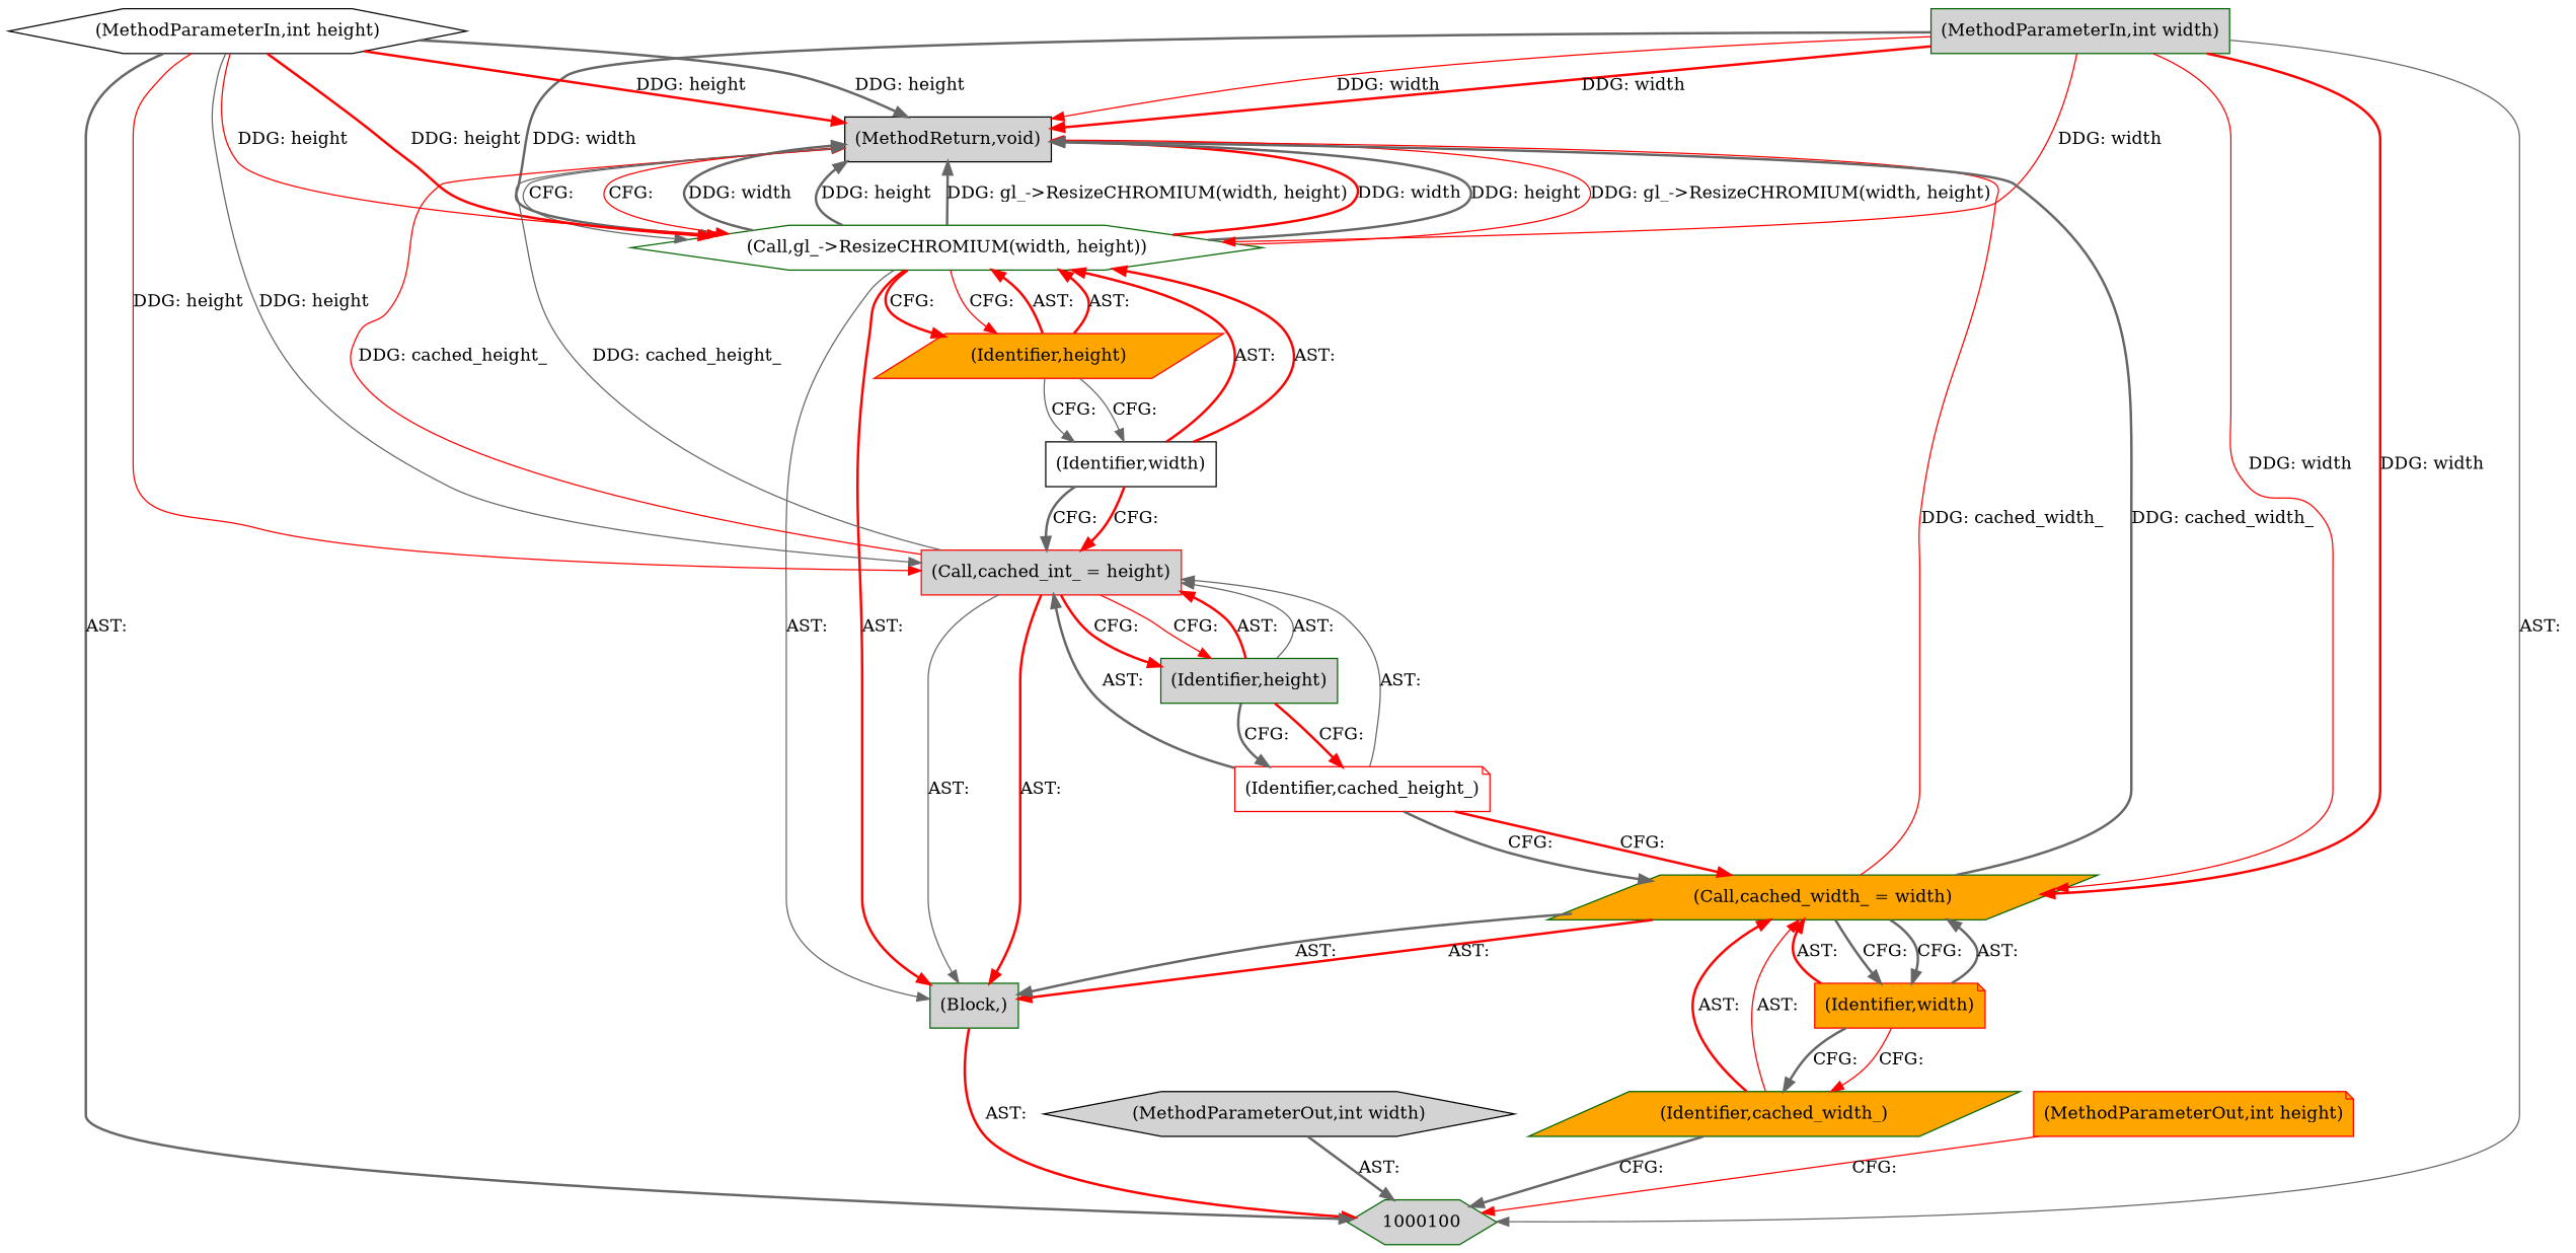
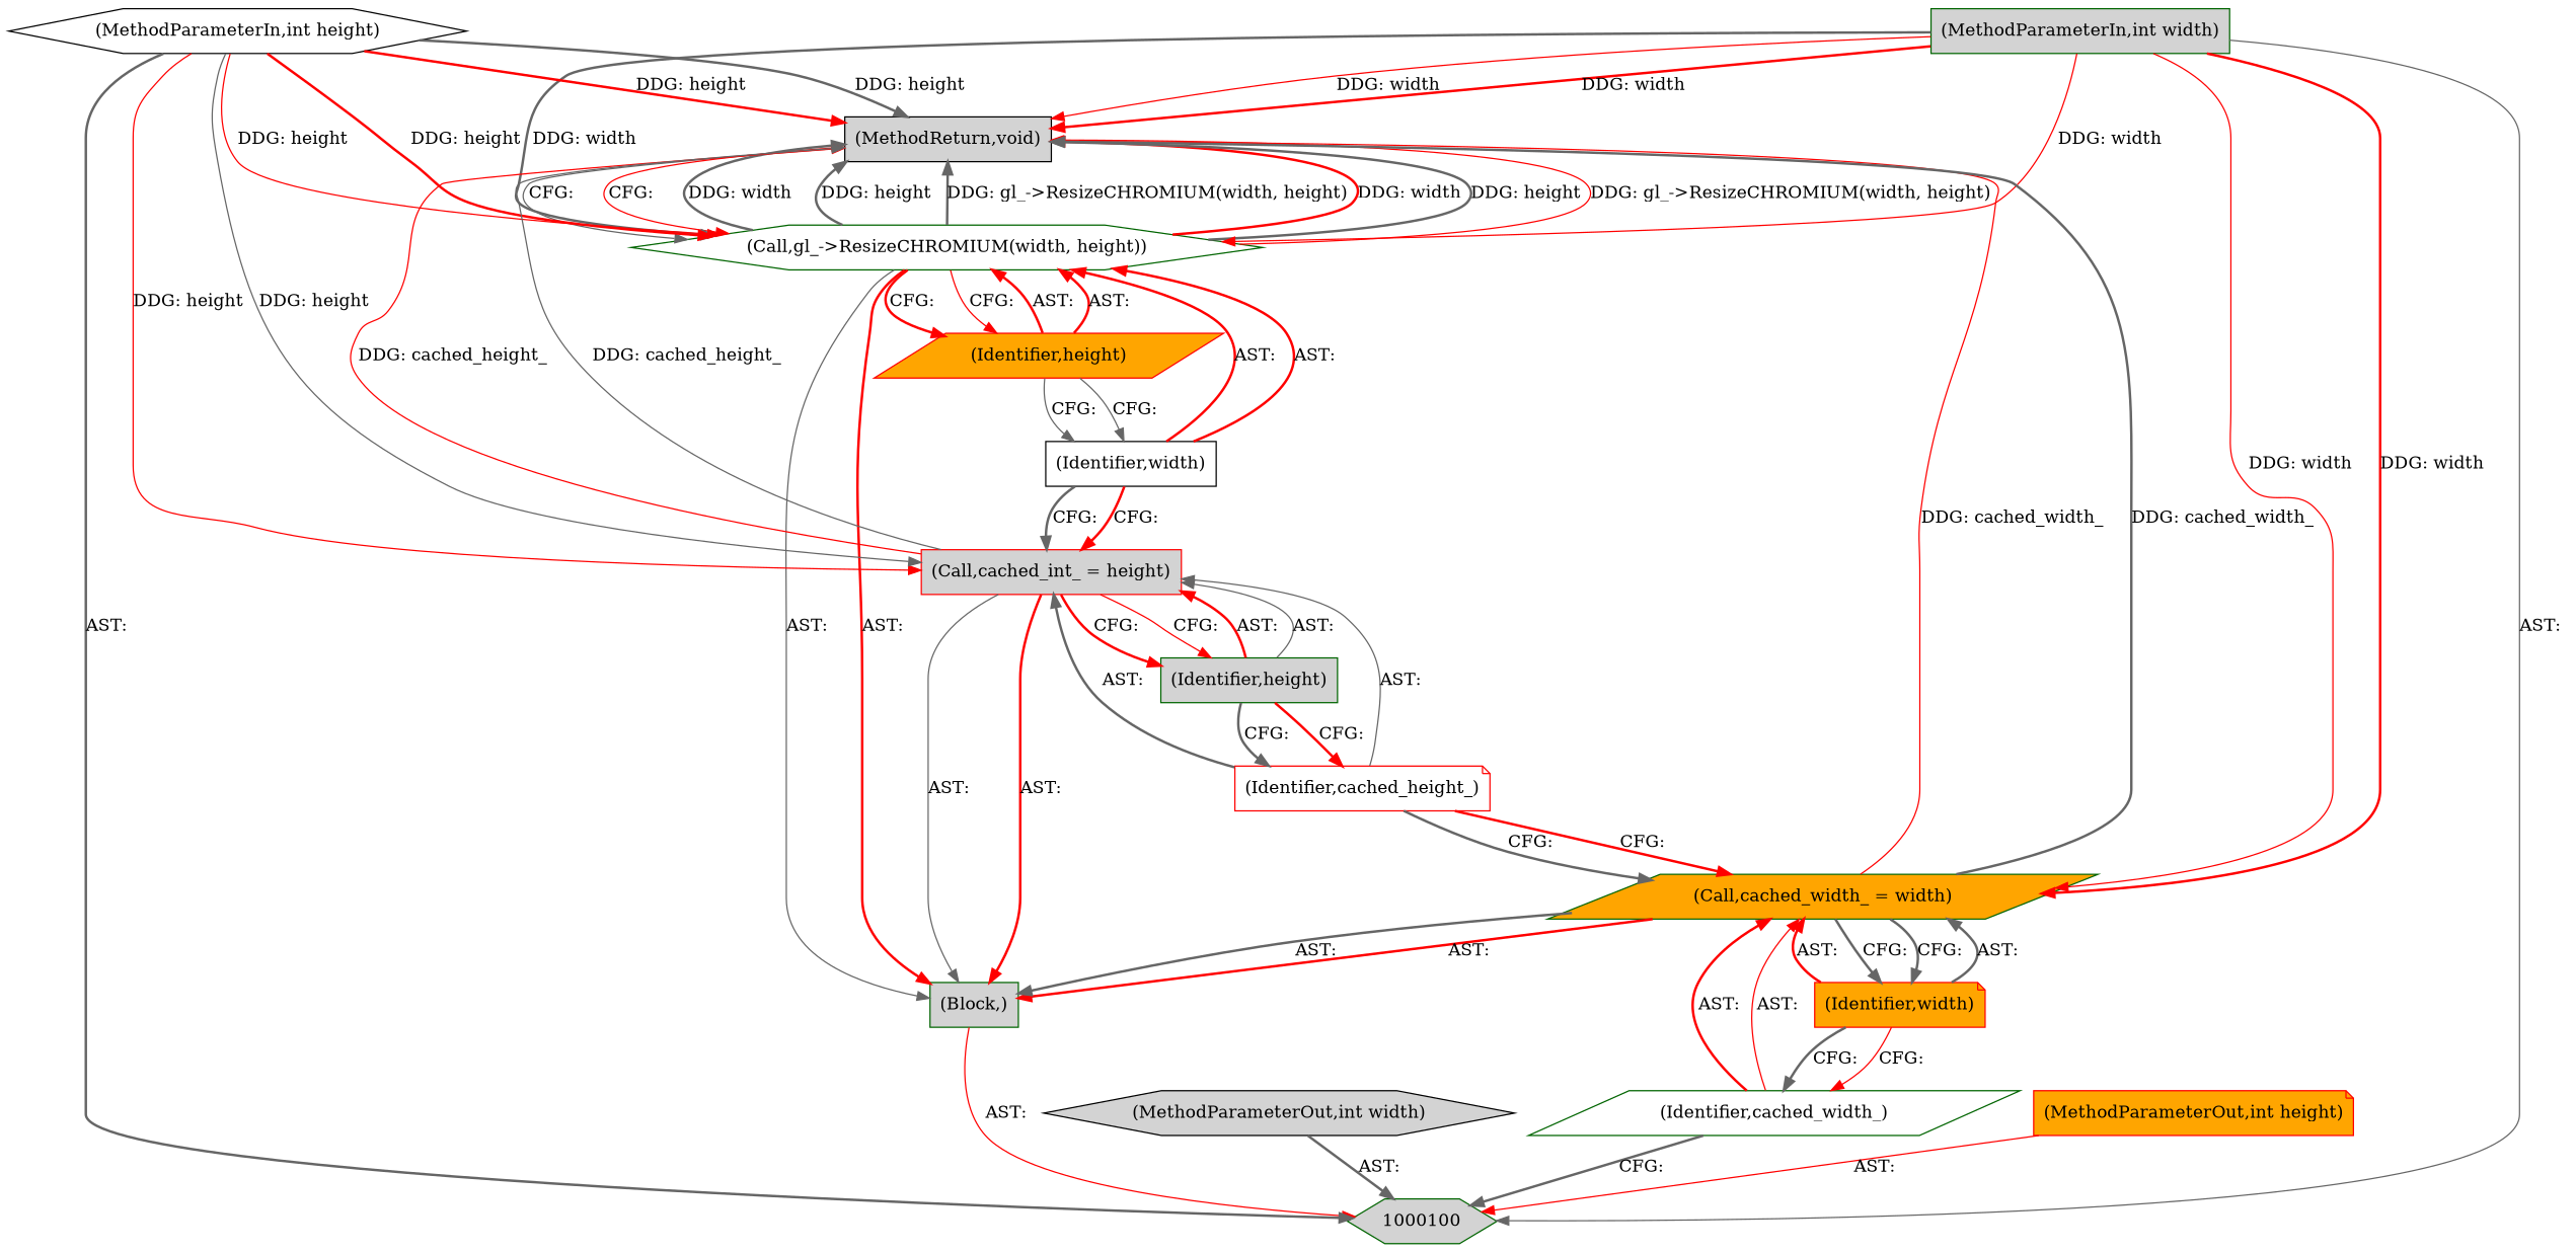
  digraph {
    node [color=darkgreen fillcolor=lightgrey shape=box style=filled]
    edge [color=red style=bold]
    n1 [color=black label="(MethodReturn,void)"]
    n2 [fillcolor=white label="(Call,gl_->ResizeCHROMIUM(width, height))" shape=hexagon]
    n3 [label="(Block,)"]
    n4 [color=red fillcolor=orange label="(Identifier,height)" shape=parallelogram]
    1000100 [shape=hexagon]
    n6 [label="(MethodParameterIn,int width)"]
    n7 [fillcolor=orange label="(Call,cached_width_ = width)" shape=parallelogram]
    n8 [color=red fillcolor=orange label="(Identifier,width)" shape=note]
    n9 [color=black label="(MethodParameterOut,int width)" shape=hexagon]
    n10 [color=black fillcolor=white label="(MethodParameterIn,int height)" shape=hexagon]
    n11 [color=red label="(Call,cached_int_ = height)"]
    n12 [label="(Identifier,height)"]
    n13 [color=red fillcolor=orange label="(MethodParameterOut,int height)" shape=note]
-   n14 [fillcolor=orange label="(Identifier,cached_width_)" shape=parallelogram]
+   n14 [fillcolor=white label="(Identifier,cached_width_)" shape=parallelogram]
    n15 [color=red fillcolor=white label="(Identifier,cached_height_)" shape=note]
    n16 [color=black fillcolor=white label="(Identifier,width)"]
    n1 -> n2 [color=gray40 label="CFG: " style=solid]
    n1 -> n2 [label="CFG: " style=solid]
    n2 -> n1 [color=gray40 label="DDG: width"]
    n2 -> n1 [color=gray40 label="DDG: height"]
    n2 -> n1 [color=gray40 label="DDG: gl_->ResizeCHROMIUM(width, height)"]
    n2 -> n1 [label="DDG: width"]
    n2 -> n1 [color=gray40 label="DDG: height"]
    n2 -> n1 [label="DDG: gl_->ResizeCHROMIUM(width, height)" style=solid]
    n2 -> n3 [label="AST: "]
    n2 -> n3 [color=gray40 label="AST: " style=solid]
    n2 -> n4 [label="CFG: "]
    n2 -> n4 [label="CFG: " style=solid]
-   n3 -> 1000100 [label="AST: "]
+   n3 -> 1000100 [label="AST: " style=solid]
    n4 -> n2 [label="AST: "]
    n4 -> n2 [label="AST: "]
    n4 -> n16 [color=gray40 label="CFG: " style=solid]
    n4 -> n16 [color=gray40 label="CFG: " style=solid]
    n6 -> n1 [label="DDG: width"]
    n6 -> n1 [label="DDG: width" style=solid]
    n6 -> n2 [color=gray40 label="DDG: width"]
    n6 -> n2 [label="DDG: width" style=solid]
    n6 -> 1000100 [color=gray40 label="AST: " style=solid]
    n6 -> n7 [label="DDG: width" style=solid]
    n6 -> n7 [label="DDG: width"]
    n7 -> n1 [label="DDG: cached_width_" style=solid]
    n7 -> n1 [color=gray40 label="DDG: cached_width_"]
    n7 -> n3 [label="AST: "]
    n7 -> n3 [color=gray40 label="AST: "]
    n7 -> n8 [color=gray40 label="CFG: "]
    n7 -> n8 [color=gray40 label="CFG: "]
    n8 -> n7 [color=gray40 label="AST: "]
    n8 -> n7 [label="AST: "]
    n8 -> n14 [color=gray40 label="CFG: "]
    n8 -> n14 [label="CFG: " style=solid]
    n9 -> 1000100 [color=gray40 label="AST: "]
    n10 -> n1 [color=gray40 label="DDG: height"]
    n10 -> n1 [label="DDG: height"]
    n10 -> n2 [label="DDG: height"]
    n10 -> n2 [label="DDG: height" style=solid]
    n10 -> 1000100 [color=gray40 label="AST: "]
    n10 -> n11 [label="DDG: height" style=solid]
    n10 -> n11 [color=gray40 label="DDG: height" style=solid]
    n11 -> n1 [label="DDG: cached_height_" style=solid]
    n11 -> n1 [color=gray40 label="DDG: cached_height_" style=solid]
    n11 -> n3 [label="AST: "]
    n11 -> n3 [color=gray40 label="AST: " style=solid]
    n11 -> n12 [label="CFG: "]
    n11 -> n12 [label="CFG: " style=solid]
    n12 -> n11 [label="AST: "]
    n12 -> n11 [color=gray40 label="AST: " style=solid]
    n12 -> n15 [label="CFG: "]
    n12 -> n15 [color=gray40 label="CFG: "]
-   n13 -> 1000100 [label="CFG: " style=solid]
+   n13 -> 1000100 [label="AST: " style=solid]
    n14 -> 1000100 [color=gray40 label="CFG: "]
    n14 -> n7 [label="AST: " style=solid]
    n14 -> n7 [label="AST: "]
    n15 -> n7 [label="CFG: "]
    n15 -> n7 [color=gray40 label="CFG: "]
    n15 -> n11 [color=gray40 label="AST: "]
    n15 -> n11 [color=gray40 label="AST: " style=solid]
    n16 -> n2 [label="AST: "]
    n16 -> n2 [label="AST: "]
    n16 -> n11 [color=gray40 label="CFG: "]
    n16 -> n11 [label="CFG: "]
  }
